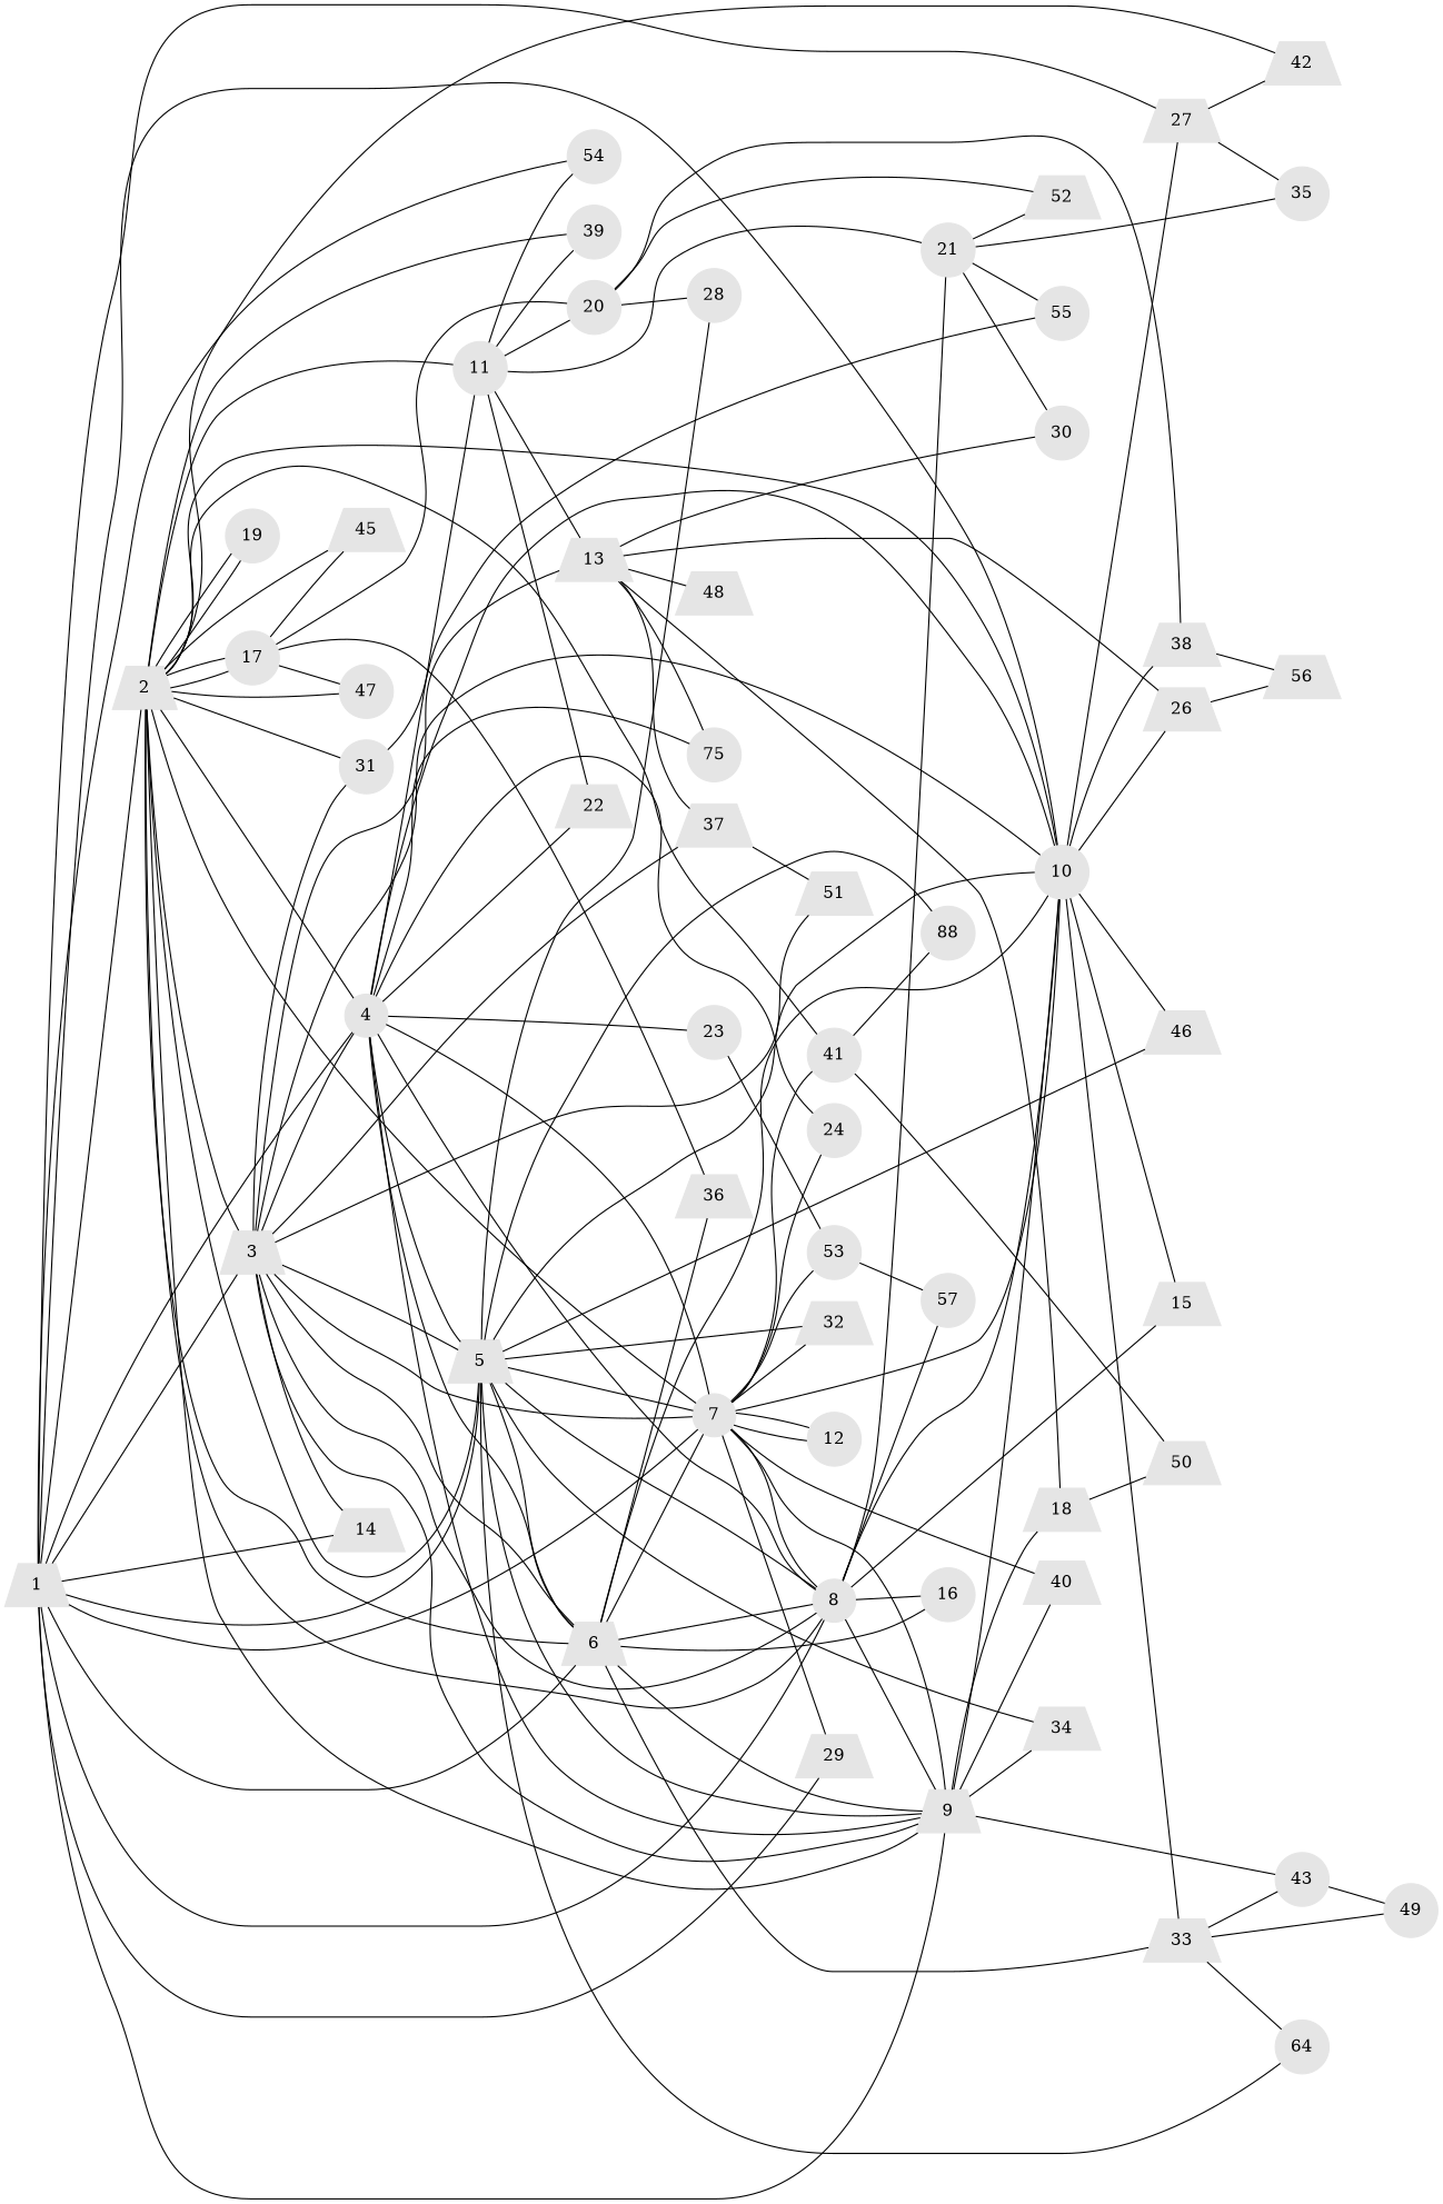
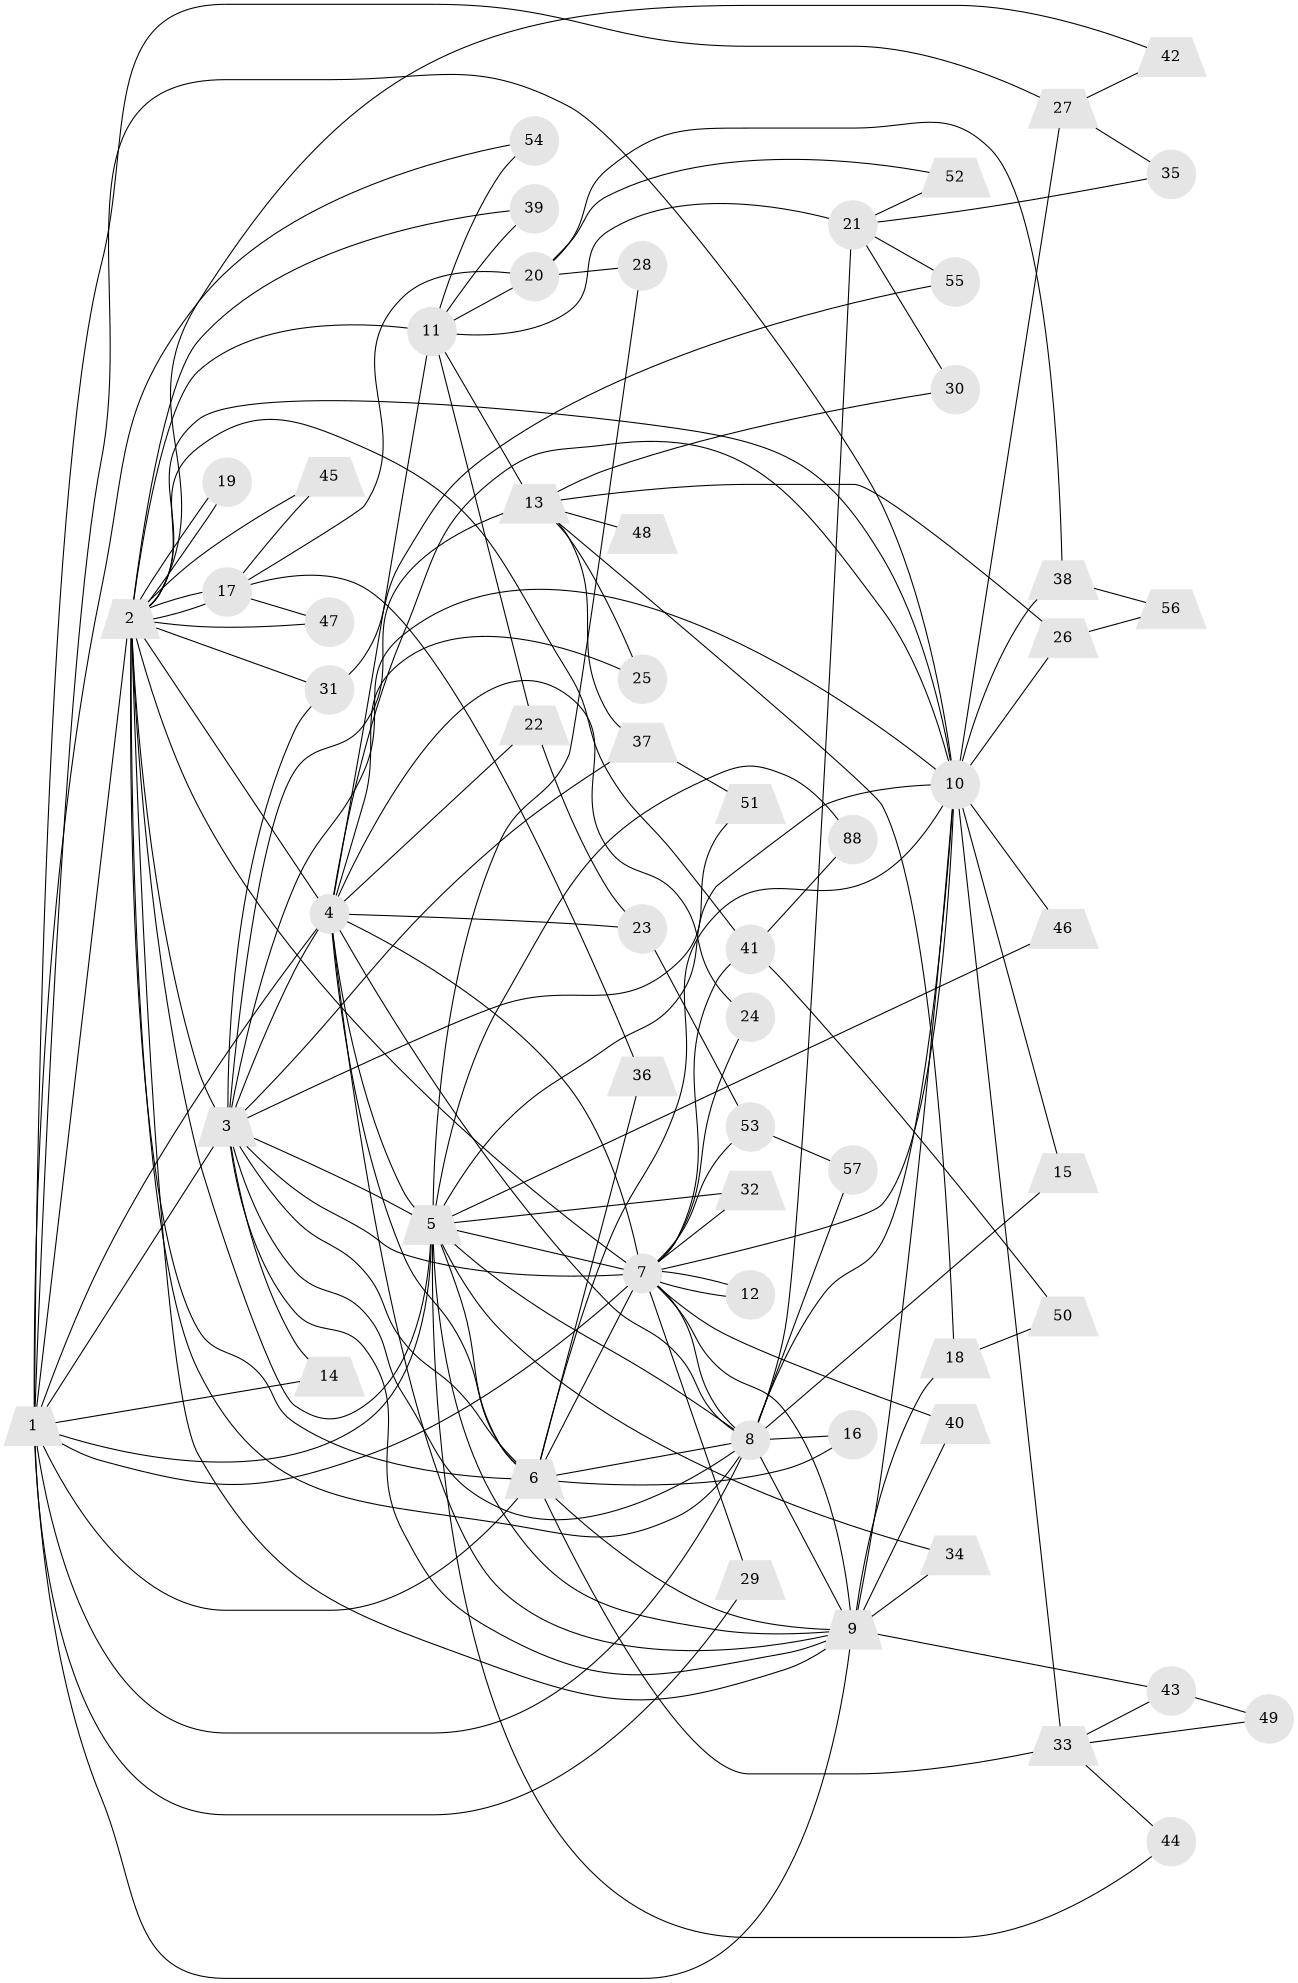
  graph {
    rankdir=LR
    node [color=gray90 shape=trapezium style=filled]
    1
    2
    3
    4 [shape=circle]
    5
    6
    7 [shape=circle]
    8 [shape=circle]
    9
    10 [shape=circle]
    14
    27
    29
    54 [shape=circle]
    11 [shape=circle]
    17 [shape=circle]
    19 [shape=circle]
    31 [shape=circle]
    39 [shape=circle]
    41 [shape=circle]
    42
    45
    47 [shape=circle]
    13
    37
    51
    22
    23 [shape=circle]
    24 [shape=circle]
-   25 [shape=circle label=75]
+   25 [shape=circle]
    28 [shape=circle]
    32
    34
-   44 [shape=circle label=64]
+   44 [shape=circle]
    46
    n36 [label=88 shape=circle]
    16 [shape=circle]
    33
    36
    12 [shape=circle]
    40
    53 [shape=circle]
    15
    21 [shape=circle]
    57 [shape=circle]
    18
    43 [shape=circle]
    26
    38
    35 [shape=circle]
    20 [shape=circle]
    55 [shape=circle]
    50
    48
    30 [shape=circle]
    49 [shape=circle]
    52
    56
    1 -- 2
    1 -- 3
    1 -- 4
    1 -- 5
    1 -- 6
    1 -- 7
    1 -- 8
    1 -- 9
    1 -- 10
    1 -- 14
    1 -- 27
    1 -- 29
    1 -- 54
    2 -- 3
    2 -- 4
    2 -- 5
    2 -- 6
    2 -- 7
    2 -- 8
    2 -- 9
    2 -- 10
    2 -- 11
    2 -- 17
    2 -- 17
    2 -- 19
    2 -- 19
    2 -- 31
    2 -- 39
    2 -- 41
    2 -- 42
    2 -- 45
    2 -- 47
    3 -- 4
    3 -- 5
    3 -- 6
    3 -- 7
    3 -- 8
    3 -- 9
    3 -- 10
    3 -- 14
    3 -- 31
    3 -- 13
    3 -- 37
    3 -- 51
    4 -- 5
    4 -- 6
    4 -- 7
    4 -- 8
    4 -- 9
    4 -- 10
    4 -- 11
    4 -- 22
    4 -- 23
    4 -- 24
    4 -- 25
    5 -- 6
    5 -- 7
    5 -- 8
    5 -- 9
    5 -- 10
    5 -- 28
    5 -- 32
    5 -- 34
    5 -- 44
    5 -- 46
    5 -- n36
    6 -- 7
    6 -- 8
    6 -- 9
    6 -- 10
    6 -- 16
    6 -- 33
    6 -- 36
    7 -- 8
    7 -- 9
    7 -- 10
    7 -- 29
    7 -- 41
    7 -- 24
    7 -- 32
    7 -- 12
    7 -- 12
    7 -- 40
    7 -- 53
    8 -- 9
    8 -- 10
    8 -- 16
    8 -- 15
    8 -- 21
    8 -- 57
    9 -- 10
    9 -- 34
    9 -- 40
    9 -- 18
    9 -- 43
    10 -- 27
    10 -- 46
    10 -- 33
    10 -- 15
    10 -- 26
    10 -- 38
    27 -- 42
    27 -- 35
    11 -- 54
    11 -- 39
    11 -- 13
    11 -- 22
    11 -- 21
    11 -- 20
    17 -- 45
    17 -- 47
    17 -- 36
    17 -- 20
    31 -- 55
    41 -- n36
    41 -- 50
    13 -- 37
    13 -- 25
    13 -- 18
    13 -- 26
    13 -- 48
    13 -- 30
    37 -- 51
+   22 -- 23
    23 -- 53
    33 -- 44
    33 -- 43
    33 -- 49
    53 -- 57
    21 -- 35
    21 -- 55
    21 -- 30
    21 -- 52
    18 -- 50
    43 -- 49
    26 -- 56
    38 -- 56
    20 -- 28
    20 -- 38
    20 -- 52
  }
